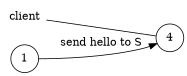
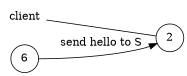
  digraph {
    rankdir=LR
    node [shape=circle]
    n1 [label=client shape=plaintext]
-   n2 [label=4]
-   n3 [label=1]
+   n2 [label=2]
+   n3 [label=6]
    n1 -> n2 [arrowhead=none]
    n3 -> n2 [label="send hello to S"]
  }
